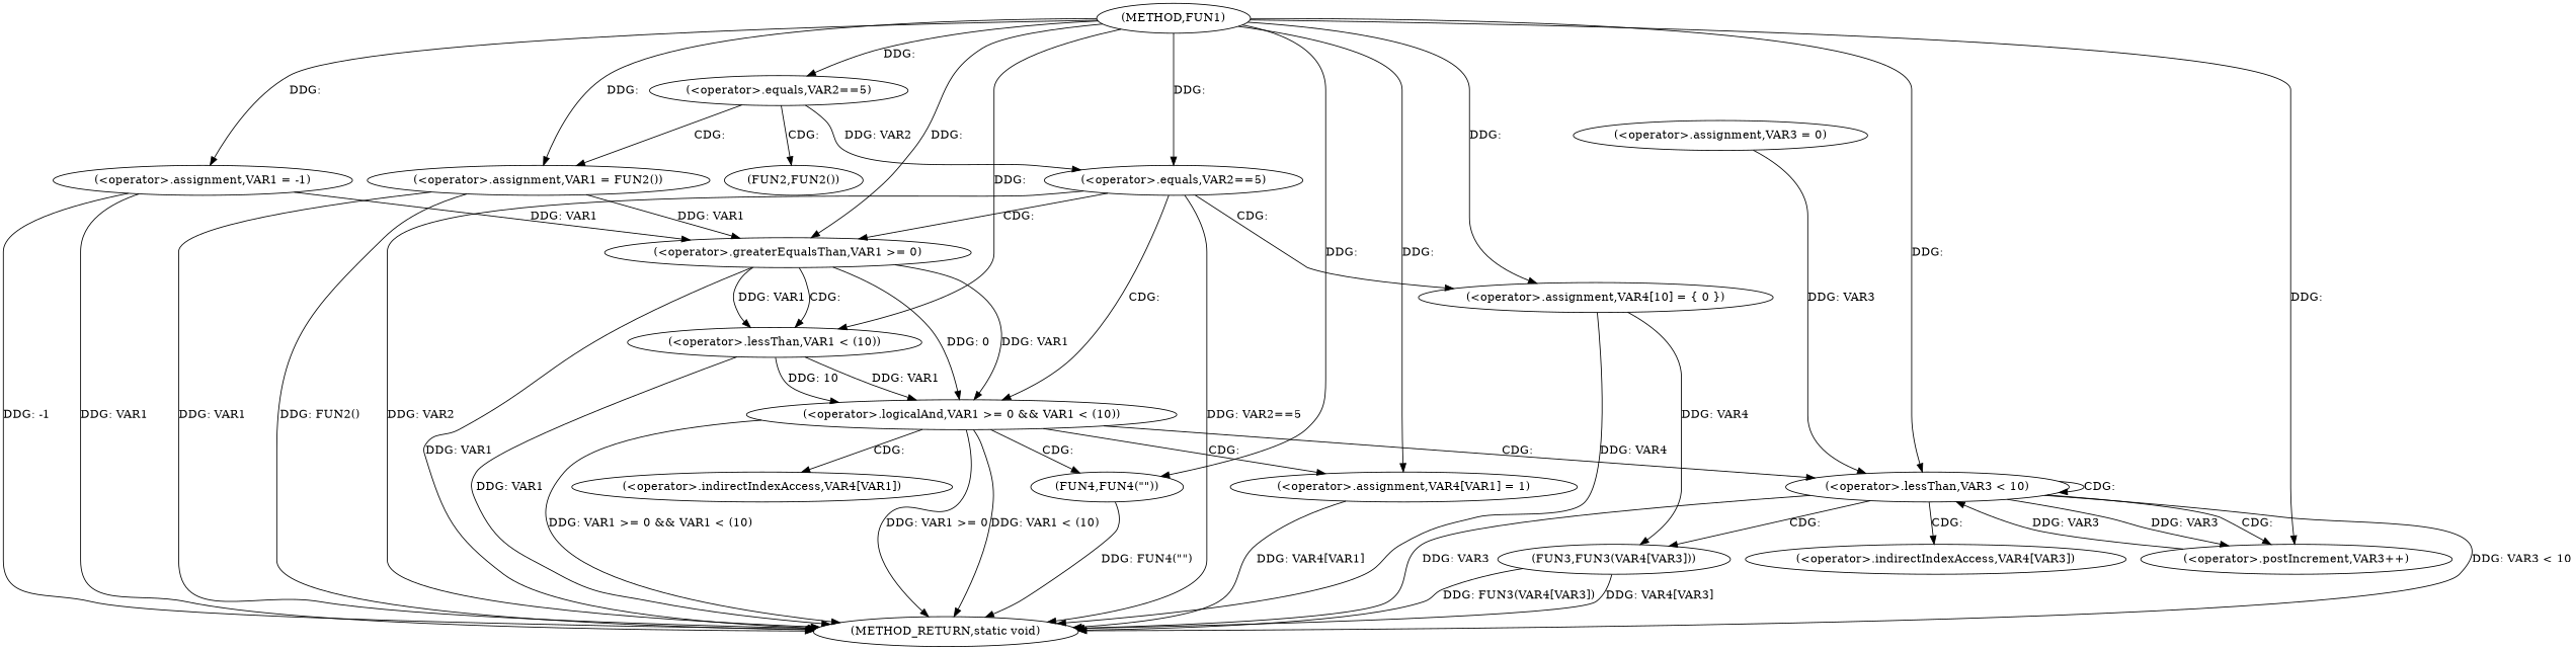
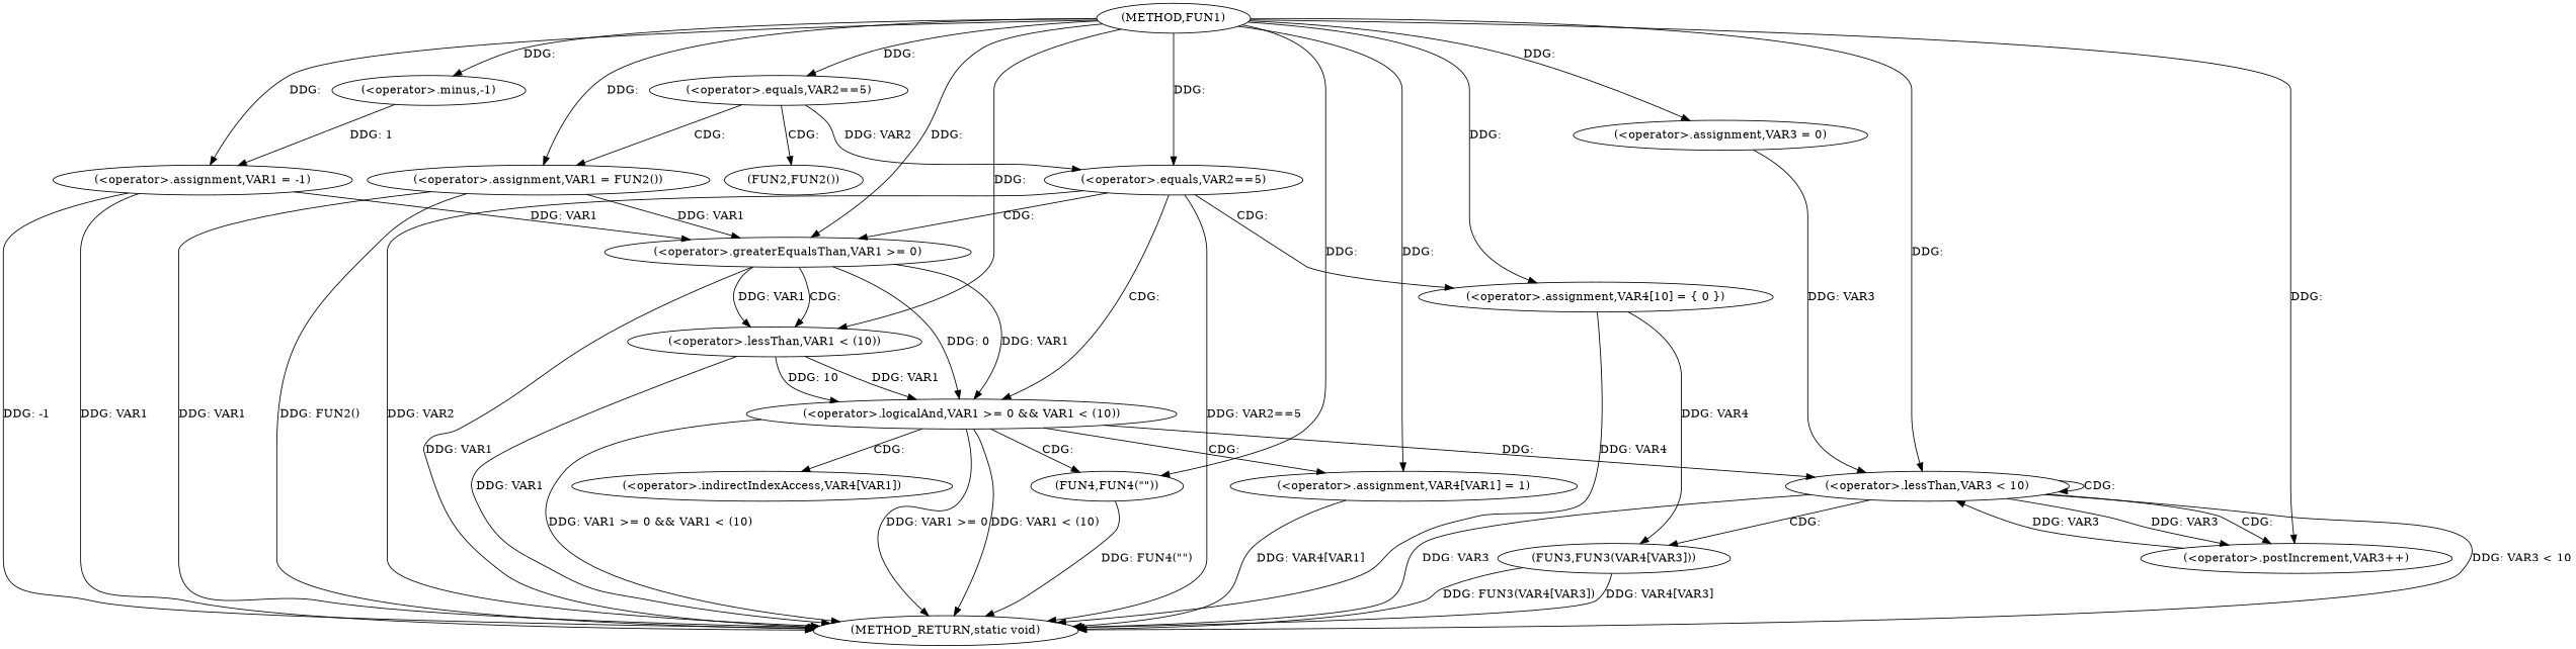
  digraph {
    n1 [label="(METHOD,FUN1)"]
    n2 [label="(<operator>.assignment,VAR1 = -1)"]
+   n3 [label="(<operator>.minus,-1)"]
    n4 [label="(<operator>.equals,VAR2==5)"]
    n5 [label="(<operator>.assignment,VAR1 = FUN2())"]
    n6 [label="(<operator>.equals,VAR2==5)"]
    n7 [label="(<operator>.assignment,VAR4[10] = { 0 })"]
    n8 [label="(<operator>.greaterEqualsThan,VAR1 >= 0)"]
    n9 [label="(<operator>.lessThan,VAR1 < (10))"]
    n10 [label="(<operator>.assignment,VAR4[VAR1] = 1)"]
    n11 [label="(<operator>.assignment,VAR3 = 0)"]
    n12 [label="(<operator>.lessThan,VAR3 < 10)"]
    n13 [label="(<operator>.postIncrement,VAR3++)"]
    n14 [label="(FUN4,FUN4(\"\"))"]
    n15 [label="(METHOD_RETURN,static void)"]
    n16 [label="(FUN2,FUN2())"]
    n17 [label="(<operator>.logicalAnd,VAR1 >= 0 && VAR1 < (10))"]
    n18 [label="(FUN3,FUN3(VAR4[VAR3]))"]
-   n19 [label="(<operator>.indirectIndexAccess,VAR4[VAR3])"]
    n20 [label="(<operator>.indirectIndexAccess,VAR4[VAR1])"]
    n1 -> n2 [label="DDG: "]
+   n1 -> n3 [label="DDG: "]
    n1 -> n4 [label="DDG: "]
    n1 -> n5 [label="DDG: "]
    n1 -> n6 [label="DDG: "]
    n1 -> n7 [label="DDG: "]
    n1 -> n8 [label="DDG: "]
    n1 -> n9 [label="DDG: "]
    n1 -> n10 [label="DDG: "]
+   n1 -> n11 [label="DDG: "]
    n1 -> n12 [label="DDG: "]
    n1 -> n13 [label="DDG: "]
    n1 -> n14 [label="DDG: "]
    n2 -> n8 [label="DDG: VAR1"]
    n2 -> n15 [label="DDG: VAR1"]
    n2 -> n15 [label="DDG: -1"]
+   n3 -> n2 [label="DDG: 1"]
    n4 -> n5 [label="CDG: "]
    n4 -> n6 [label="DDG: VAR2"]
    n4 -> n16 [label="CDG: "]
    n5 -> n8 [label="DDG: VAR1"]
    n5 -> n15 [label="DDG: FUN2()"]
    n5 -> n15 [label="DDG: VAR1"]
    n6 -> n7 [label="CDG: "]
    n6 -> n8 [label="CDG: "]
    n6 -> n15 [label="DDG: VAR2"]
    n6 -> n15 [label="DDG: VAR2==5"]
    n6 -> n17 [label="CDG: "]
    n7 -> n15 [label="DDG: VAR4"]
    n7 -> n18 [label="DDG: VAR4"]
    n8 -> n9 [label="DDG: VAR1"]
    n8 -> n9 [label="CDG: "]
    n8 -> n15 [label="DDG: VAR1"]
    n8 -> n17 [label="DDG: VAR1"]
    n8 -> n17 [label="DDG: 0"]
    n9 -> n15 [label="DDG: VAR1"]
    n9 -> n17 [label="DDG: VAR1"]
    n9 -> n17 [label="DDG: 10"]
    n10 -> n15 [label="DDG: VAR4[VAR1]"]
    n11 -> n12 [label="DDG: VAR3"]
    n12 -> n12 [label="CDG: "]
    n12 -> n13 [label="DDG: VAR3"]
    n12 -> n13 [label="CDG: "]
    n12 -> n15 [label="DDG: VAR3 < 10"]
    n12 -> n15 [label="DDG: VAR3"]
    n12 -> n18 [label="CDG: "]
-   n12 -> n19 [label="CDG: "]
    n13 -> n12 [label="DDG: VAR3"]
    n14 -> n15 [label="DDG: FUN4(\"\")"]
    n17 -> n10 [label="CDG: "]
-   n17 -> n12 [label="CDG: "]
+   n17 -> n12 [label="DDG: "]
    n17 -> n14 [label="CDG: "]
    n17 -> n15 [label="DDG: VAR1 >= 0"]
    n17 -> n15 [label="DDG: VAR1 < (10)"]
    n17 -> n15 [label="DDG: VAR1 >= 0 && VAR1 < (10)"]
    n17 -> n20 [label="CDG: "]
    n18 -> n15 [label="DDG: FUN3(VAR4[VAR3])"]
    n18 -> n15 [label="DDG: VAR4[VAR3]"]
  }
